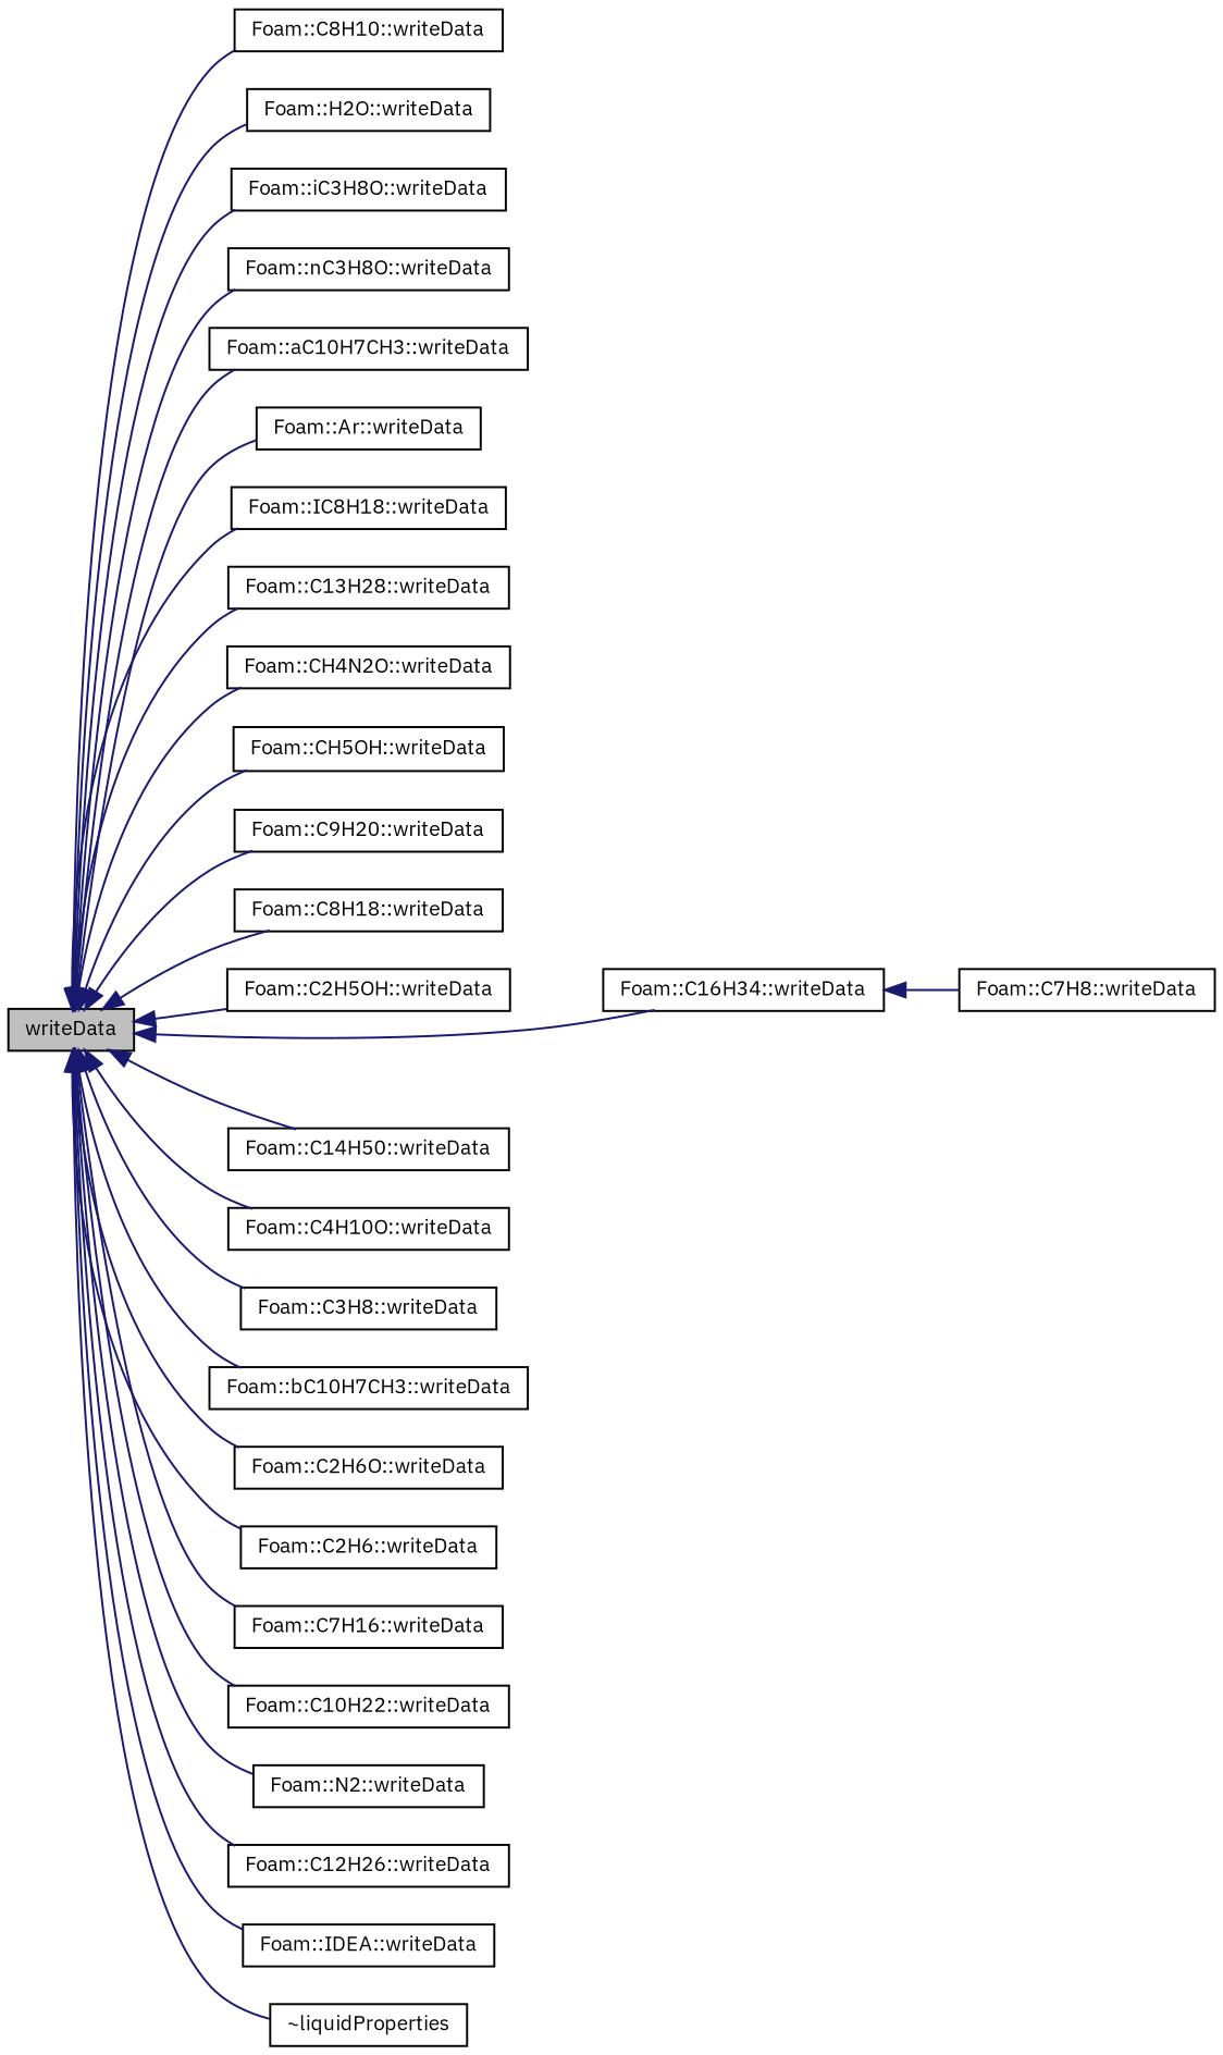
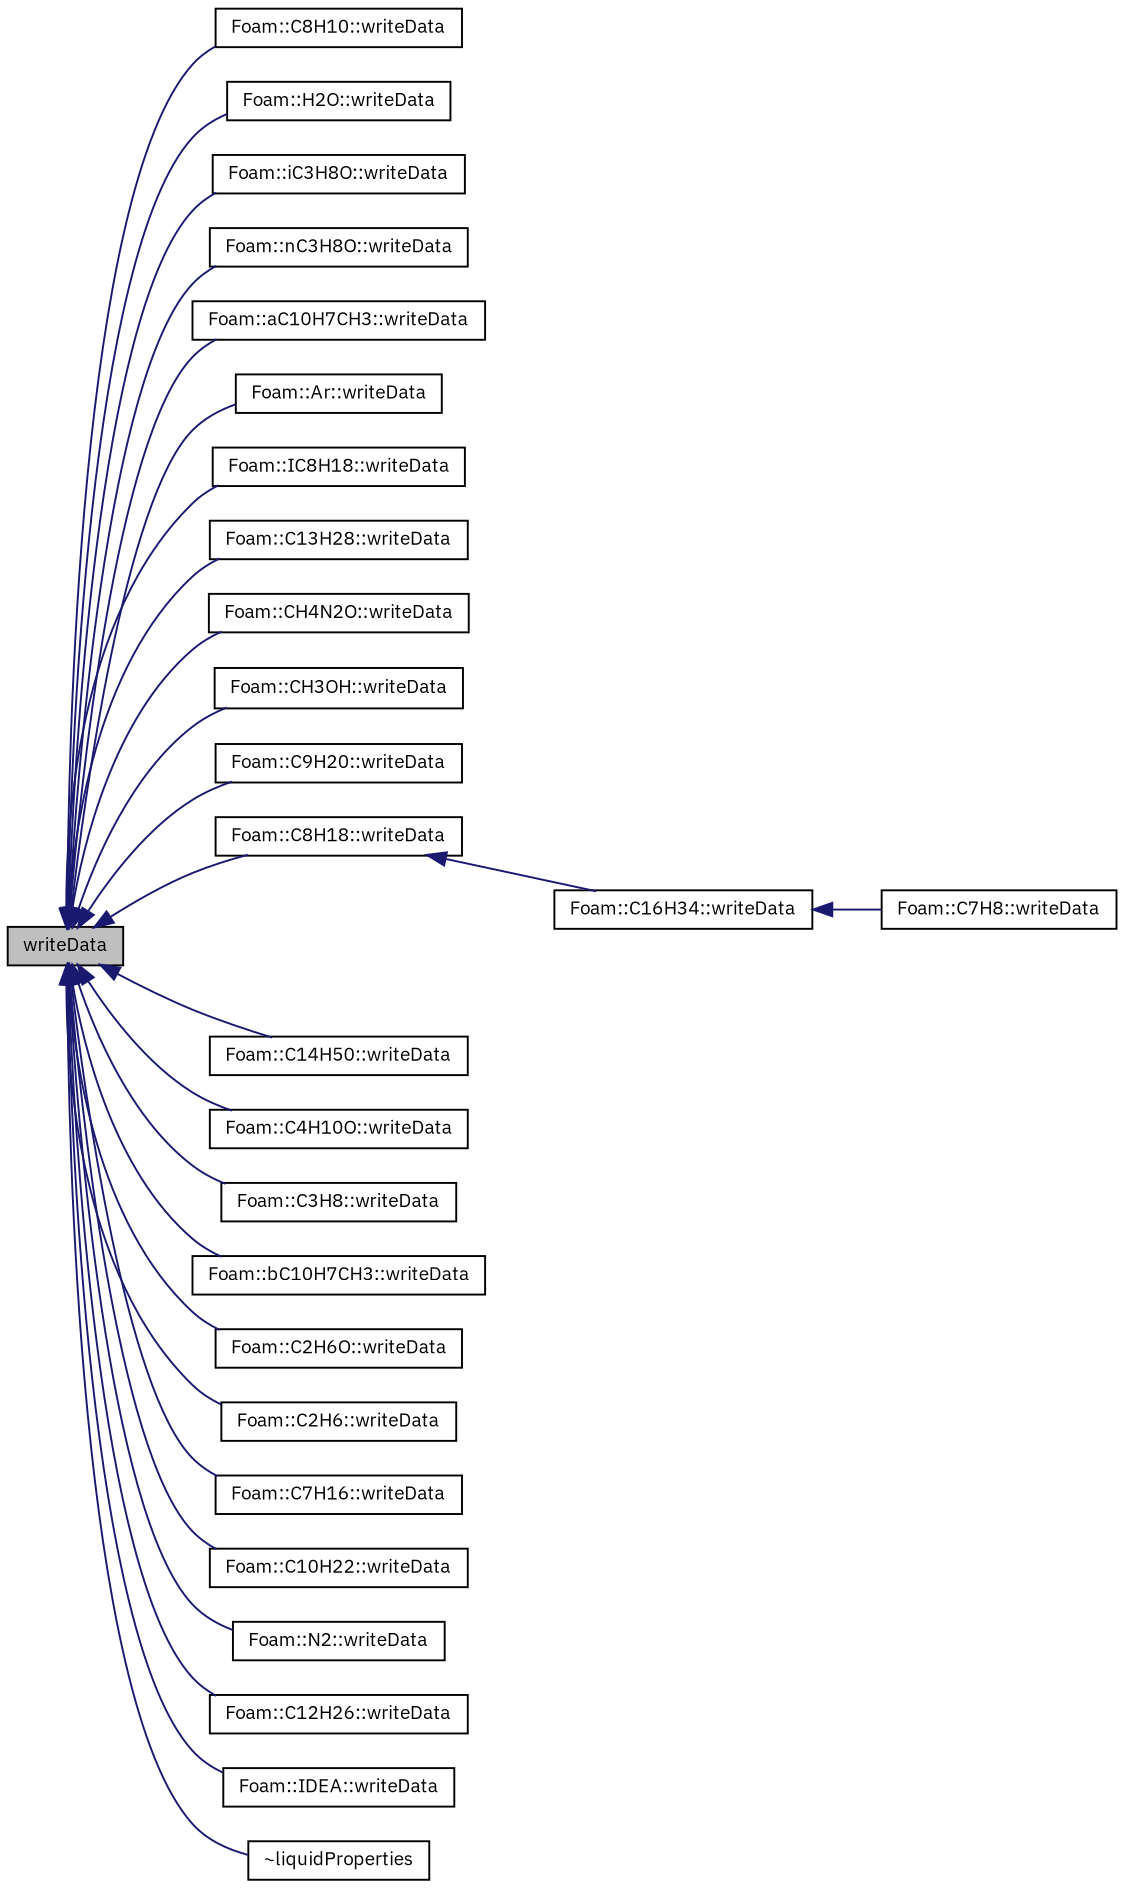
  digraph {
    fontname="IBM Plex Sans"
    rankdir=LR
    node [color=black fontname="IBM Plex Sans" fontsize=10 shape=record]
    edge [color=midnightblue dir=back fontname="IBM Plex Sans" fontsize=10 labelfontname=Helvetica labelfontsize=10 style=solid]
    n1 [fillcolor=grey75 fontcolor=black height=0.2 label=writeData style=filled width=0.4]
    n2 [height=0.2 label="Foam::C8H10::writeData" width=0.4]
    n3 [height=0.2 label="Foam::H2O::writeData" width=0.4]
    n4 [height=0.2 label="Foam::iC3H8O::writeData" width=0.4]
    n5 [height=0.2 label="Foam::nC3H8O::writeData" width=0.4]
    n6 [height=0.2 label="Foam::aC10H7CH3::writeData" width=0.4]
    n7 [height=0.2 label="Foam::Ar::writeData" width=0.4]
    n8 [height=0.2 label="Foam::IC8H18::writeData" width=0.4]
    n9 [height=0.2 label="Foam::C13H28::writeData" width=0.4]
    n10 [height=0.2 label="Foam::CH4N2O::writeData" width=0.4]
-   n11 [height=0.2 label="Foam::CH5OH::writeData" width=0.4]
+   n11 [height=0.2 label="Foam::CH3OH::writeData" width=0.4]
    n12 [height=0.2 label="Foam::C9H20::writeData" width=0.4]
    n13 [height=0.2 label="Foam::C8H18::writeData" width=0.4]
-   n14 [height=0.2 label="Foam::C2H5OH::writeData" width=0.4]
    n15 [height=0.2 label="Foam::C16H34::writeData" width=0.4]
    n16 [height=0.2 label="Foam::C14H50::writeData" width=0.4]
    n17 [height=0.2 label="Foam::C4H10O::writeData" width=0.4]
    n18 [height=0.2 label="Foam::C3H8::writeData" width=0.4]
    n19 [height=0.2 label="Foam::bC10H7CH3::writeData" width=0.4]
    n20 [height=0.2 label="Foam::C2H6O::writeData" width=0.4]
    n21 [height=0.2 label="Foam::C2H6::writeData" width=0.4]
    n22 [height=0.2 label="Foam::C7H16::writeData" width=0.4]
    n23 [height=0.2 label="Foam::C10H22::writeData" width=0.4]
    n24 [height=0.2 label="Foam::N2::writeData" width=0.4]
    n25 [height=0.2 label="Foam::C12H26::writeData" width=0.4]
    n26 [height=0.2 label="Foam::IDEA::writeData" width=0.4]
    n27 [height=0.2 label="~liquidProperties" width=0.4]
    n28 [height=0.2 label="Foam::C7H8::writeData" width=0.4]
    n1 -> n2
    n1 -> n3
    n1 -> n4
    n1 -> n5
    n1 -> n6
    n1 -> n7
    n1 -> n8
    n1 -> n9
    n1 -> n10
    n1 -> n11
    n1 -> n12
    n1 -> n13
-   n1 -> n14
-   n1 -> n15
+   n13 -> n15
    n1 -> n16
    n1 -> n17
    n1 -> n18
    n1 -> n19
    n1 -> n20
    n1 -> n21
    n1 -> n22
    n1 -> n23
    n1 -> n24
    n1 -> n25
    n1 -> n26
    n1 -> n27
    n15 -> n28
  }
